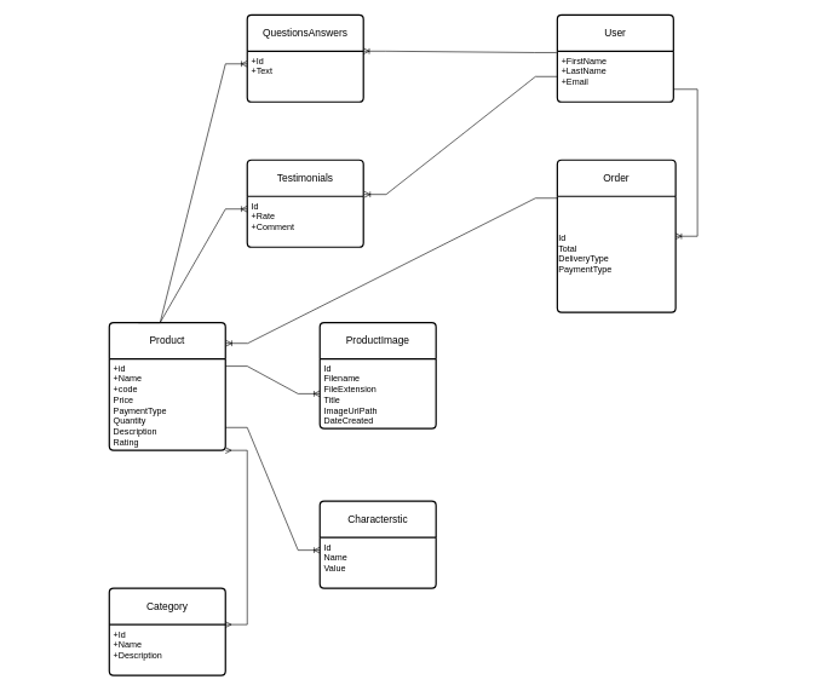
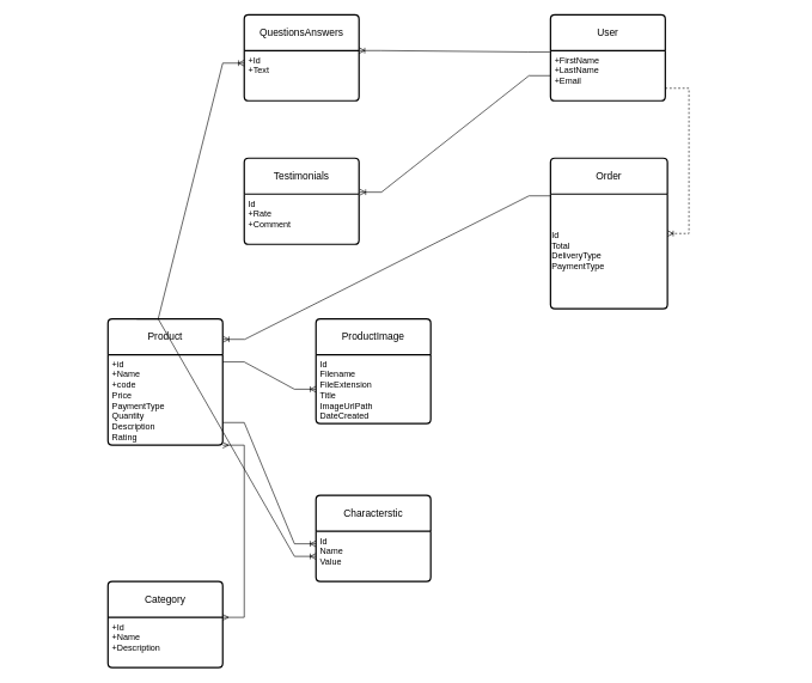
  <mxCell id="0" />
  <mxCell id="1" parent="0" />
  <mxCell id="2" value="&lt;div&gt;User&lt;/div&gt;" style="swimlane;childLayout=stackLayout;horizontal=1;startSize=50;horizontalStack=0;rounded=1;fontSize=14;fontStyle=0;strokeWidth=2;resizeParent=0;resizeLast=1;shadow=0;dashed=0;align=center;arcSize=4;whiteSpace=wrap;html=1;" parent="1" vertex="1"><mxGeometry x="767" y="20" width="160" height="120" as="geometry"><mxRectangle x="505" y="50" width="70" height="50" as="alternateBounds" /></mxGeometry></mxCell>
  <mxCell id="3" value="+FirstName&lt;br&gt;+LastName&lt;br&gt;+Email" style="align=left;strokeColor=none;fillColor=none;spacingLeft=4;fontSize=12;verticalAlign=top;resizable=0;rotatable=0;part=1;html=1;" parent="2" vertex="1"><mxGeometry y="50" width="160" height="70" as="geometry" /></mxCell>
  <mxCell id="4" value="Order" style="swimlane;childLayout=stackLayout;horizontal=1;startSize=50;horizontalStack=0;rounded=1;fontSize=14;fontStyle=0;strokeWidth=2;resizeParent=0;resizeLast=1;shadow=0;dashed=0;align=center;arcSize=4;whiteSpace=wrap;html=1;" parent="1" vertex="1"><mxGeometry x="767" y="220" width="163" height="210" as="geometry"><mxRectangle x="505" y="50" width="70" height="50" as="alternateBounds" /></mxGeometry></mxCell>
  <mxCell id="5" value="&lt;p style=&quot;line-height: 110%;&quot;&gt;&lt;/p&gt;&lt;div align=&quot;left&quot;&gt;Id&lt;/div&gt;&lt;div align=&quot;left&quot;&gt;Total&lt;br&gt;&lt;/div&gt;&lt;div align=&quot;left&quot;&gt;DeliveryType&lt;/div&gt;&lt;div align=&quot;left&quot;&gt;PaymentType&lt;/div&gt;&lt;div align=&quot;left&quot;&gt;&lt;br&gt;&lt;/div&gt;" style="text;html=1;align=left;verticalAlign=middle;resizable=0;points=[];autosize=1;strokeColor=none;fillColor=none;" parent="4" vertex="1"><mxGeometry y="50" width="163" height="160" as="geometry" /></mxCell>
- <mxCell id="6" value="" style="edgeStyle=entityRelationEdgeStyle;fontSize=12;html=1;endArrow=ERoneToMany;rounded=0;exitX=1;exitY=0.75;exitDx=0;exitDy=0;" parent="1" source="3" target="4" edge="1"><mxGeometry width="100" height="100" relative="1" as="geometry"><mxPoint x="1057" y="140" as="sourcePoint" /><mxPoint x="1100" y="240" as="targetPoint" /><Array as="points"><mxPoint x="1070" y="117.5" /><mxPoint x="1060" y="117.5" /><mxPoint x="1080" y="197.5" /><mxPoint x="1110" y="197.5" /></Array></mxGeometry></mxCell>
+ <mxCell id="6" value="" style="edgeStyle=entityRelationEdgeStyle;fontSize=12;html=1;endArrow=ERoneToMany;rounded=0;exitX=1;exitY=0.75;exitDx=0;exitDy=0;dashed=1;" parent="1" source="3" target="4" edge="1"><mxGeometry width="100" height="100" relative="1" as="geometry"><mxPoint x="1057" y="140" as="sourcePoint" /><mxPoint x="1100" y="240" as="targetPoint" /><Array as="points"><mxPoint x="1070" y="117.5" /><mxPoint x="1060" y="117.5" /><mxPoint x="1080" y="197.5" /><mxPoint x="1110" y="197.5" /></Array></mxGeometry></mxCell>
  <mxCell id="7" value="ProductImage" style="swimlane;childLayout=stackLayout;horizontal=1;startSize=50;horizontalStack=0;rounded=1;fontSize=14;fontStyle=0;strokeWidth=2;resizeParent=0;resizeLast=1;shadow=0;dashed=0;align=center;arcSize=4;whiteSpace=wrap;html=1;" parent="1" vertex="1"><mxGeometry x="440" y="444" width="160" height="146" as="geometry" /></mxCell>
  <mxCell id="8" value="&lt;div&gt;Id&lt;/div&gt;&lt;div&gt;Filename&lt;/div&gt;&lt;div&gt;FileExtension&lt;/div&gt;&lt;div&gt;Title&lt;/div&gt;&lt;div&gt;ImageUrlPath&lt;/div&gt;&lt;div&gt;DateCreated&lt;br&gt;&lt;/div&gt;" style="align=left;strokeColor=none;fillColor=none;spacingLeft=4;fontSize=12;verticalAlign=top;resizable=0;rotatable=0;part=1;html=1;" parent="7" vertex="1"><mxGeometry y="50" width="160" height="96" as="geometry" /></mxCell>
  <mxCell id="9" value="" style="edgeStyle=entityRelationEdgeStyle;fontSize=12;html=1;endArrow=ERoneToMany;rounded=0;exitX=1;exitY=0.5;exitDx=0;exitDy=0;entryX=0;entryY=0.5;entryDx=0;entryDy=0;" parent="1" target="8" edge="1"><mxGeometry width="100" height="100" relative="1" as="geometry"><mxPoint x="310" y="504" as="sourcePoint" /><mxPoint x="430" y="540" as="targetPoint" /></mxGeometry></mxCell>
  <mxCell id="10" value="Product" style="swimlane;childLayout=stackLayout;horizontal=1;startSize=50;horizontalStack=0;rounded=1;fontSize=14;fontStyle=0;strokeWidth=2;resizeParent=0;resizeLast=1;shadow=0;dashed=0;align=center;arcSize=4;whiteSpace=wrap;html=1;" parent="1" vertex="1"><mxGeometry x="150" y="444" width="160" height="176" as="geometry" /></mxCell>
  <mxCell id="11" value="+id&lt;br&gt;+Name&lt;br&gt;&lt;div&gt;+code&lt;/div&gt;&lt;div&gt;Price&lt;/div&gt;&lt;div&gt;PaymentType&lt;/div&gt;&lt;div&gt;Quantity&lt;/div&gt;&lt;div&gt;Description&lt;/div&gt;Rating" style="align=left;strokeColor=none;fillColor=none;spacingLeft=4;fontSize=12;verticalAlign=top;resizable=0;rotatable=0;part=1;html=1;" parent="10" vertex="1"><mxGeometry y="50" width="160" height="126" as="geometry" /></mxCell>
  <mxCell id="12" value="Characterstic" style="swimlane;childLayout=stackLayout;horizontal=1;startSize=50;horizontalStack=0;rounded=1;fontSize=14;fontStyle=0;strokeWidth=2;resizeParent=0;resizeLast=1;shadow=0;dashed=0;align=center;arcSize=4;whiteSpace=wrap;html=1;" parent="1" vertex="1"><mxGeometry x="440" y="690" width="160" height="120" as="geometry" /></mxCell>
  <mxCell id="13" value="&lt;div&gt;Id&lt;/div&gt;&lt;div&gt;Name&lt;/div&gt;&lt;div&gt;Value&lt;br&gt;&lt;/div&gt;" style="align=left;strokeColor=none;fillColor=none;spacingLeft=4;fontSize=12;verticalAlign=top;resizable=0;rotatable=0;part=1;html=1;" parent="12" vertex="1"><mxGeometry y="50" width="160" height="70" as="geometry" /></mxCell>
  <mxCell id="14" value="" style="edgeStyle=entityRelationEdgeStyle;fontSize=12;html=1;endArrow=ERoneToMany;rounded=0;exitX=1;exitY=0.75;exitDx=0;exitDy=0;entryX=0;entryY=0.25;entryDx=0;entryDy=0;" parent="1" source="11" target="13" edge="1"><mxGeometry width="100" height="100" relative="1" as="geometry"><mxPoint x="320" y="730" as="sourcePoint" /><mxPoint x="420" y="630" as="targetPoint" /></mxGeometry></mxCell>
  <mxCell id="15" value="Testimonials" style="swimlane;childLayout=stackLayout;horizontal=1;startSize=50;horizontalStack=0;rounded=1;fontSize=14;fontStyle=0;strokeWidth=2;resizeParent=0;resizeLast=1;shadow=0;dashed=0;align=center;arcSize=4;whiteSpace=wrap;html=1;" parent="1" vertex="1"><mxGeometry x="340" y="220" width="160" height="120" as="geometry" /></mxCell>
  <mxCell id="16" value="Id&lt;br&gt;+Rate&lt;br&gt;+Comment" style="align=left;strokeColor=none;fillColor=none;spacingLeft=4;fontSize=12;verticalAlign=top;resizable=0;rotatable=0;part=1;html=1;" parent="15" vertex="1"><mxGeometry y="50" width="160" height="70" as="geometry" /></mxCell>
- <mxCell id="17" value="" style="edgeStyle=entityRelationEdgeStyle;fontSize=12;html=1;endArrow=ERoneToMany;rounded=0;exitX=0.25;exitY=0;exitDx=0;exitDy=0;entryX=0;entryY=0.25;entryDx=0;entryDy=0;" parent="1" source="10" target="16" edge="1"><mxGeometry width="100" height="100" relative="1" as="geometry"><mxPoint x="170" y="370" as="sourcePoint" /><mxPoint x="270" y="270" as="targetPoint" /></mxGeometry></mxCell>
+ <mxCell id="17" value="" style="edgeStyle=entityRelationEdgeStyle;fontSize=12;html=1;endArrow=ERoneToMany;rounded=0;exitX=0.25;exitY=0;exitDx=0;exitDy=0;" parent="1" source="10" target="13" edge="1"><mxGeometry width="100" height="100" relative="1" as="geometry"><mxPoint x="170" y="370" as="sourcePoint" /><mxPoint x="270" y="270" as="targetPoint" /></mxGeometry></mxCell>
  <mxCell id="18" value="QuestionsAnswers" style="swimlane;childLayout=stackLayout;horizontal=1;startSize=50;horizontalStack=0;rounded=1;fontSize=14;fontStyle=0;strokeWidth=2;resizeParent=0;resizeLast=1;shadow=0;dashed=0;align=center;arcSize=4;whiteSpace=wrap;html=1;" parent="1" vertex="1"><mxGeometry x="340" y="20" width="160" height="120" as="geometry" /></mxCell>
  <mxCell id="19" value="+Id&lt;br&gt;+Text" style="align=left;strokeColor=none;fillColor=none;spacingLeft=4;fontSize=12;verticalAlign=top;resizable=0;rotatable=0;part=1;html=1;" parent="18" vertex="1"><mxGeometry y="50" width="160" height="70" as="geometry" /></mxCell>
  <mxCell id="20" value="" style="edgeStyle=entityRelationEdgeStyle;fontSize=12;html=1;endArrow=ERoneToMany;rounded=0;exitX=0.25;exitY=0;exitDx=0;exitDy=0;entryX=0;entryY=0.25;entryDx=0;entryDy=0;" parent="1" source="10" target="19" edge="1"><mxGeometry width="100" height="100" relative="1" as="geometry"><mxPoint x="130" y="300" as="sourcePoint" /><mxPoint x="230" y="200" as="targetPoint" /></mxGeometry></mxCell>
  <mxCell id="21" value="" style="edgeStyle=entityRelationEdgeStyle;fontSize=12;html=1;endArrow=ERoneToMany;rounded=0;exitX=-0.006;exitY=0.433;exitDx=0;exitDy=0;exitPerimeter=0;entryX=1;entryY=0;entryDx=0;entryDy=0;" parent="1" source="2" target="19" edge="1"><mxGeometry width="100" height="100" relative="1" as="geometry"><mxPoint x="500" y="410" as="sourcePoint" /><mxPoint x="600" y="310" as="targetPoint" /></mxGeometry></mxCell>
  <mxCell id="22" value="" style="edgeStyle=entityRelationEdgeStyle;fontSize=12;html=1;endArrow=ERoneToMany;rounded=0;entryX=1.008;entryY=0.395;entryDx=0;entryDy=0;entryPerimeter=0;exitX=0;exitY=0.5;exitDx=0;exitDy=0;" parent="1" source="3" target="15" edge="1"><mxGeometry width="100" height="100" relative="1" as="geometry"><mxPoint x="550" y="310" as="sourcePoint" /><mxPoint x="650" y="210" as="targetPoint" /></mxGeometry></mxCell>
  <mxCell id="23" value="Category" style="swimlane;childLayout=stackLayout;horizontal=1;startSize=50;horizontalStack=0;rounded=1;fontSize=14;fontStyle=0;strokeWidth=2;resizeParent=0;resizeLast=1;shadow=0;dashed=0;align=center;arcSize=4;whiteSpace=wrap;html=1;" parent="1" vertex="1"><mxGeometry x="150" y="810" width="160" height="120" as="geometry" /></mxCell>
  <mxCell id="24" value="+Id&lt;br&gt;+Name&lt;br&gt;+Description" style="align=left;strokeColor=none;fillColor=none;spacingLeft=4;fontSize=12;verticalAlign=top;resizable=0;rotatable=0;part=1;html=1;" parent="23" vertex="1"><mxGeometry y="50" width="160" height="70" as="geometry" /></mxCell>
  <mxCell id="25" value="" style="edgeStyle=entityRelationEdgeStyle;fontSize=12;html=1;endArrow=ERmany;startArrow=ERmany;rounded=0;entryX=1;entryY=1;entryDx=0;entryDy=0;exitX=1;exitY=0;exitDx=0;exitDy=0;" parent="1" source="24" target="11" edge="1"><mxGeometry width="100" height="100" relative="1" as="geometry"><mxPoint x="60" y="790" as="sourcePoint" /><mxPoint x="60" y="600" as="targetPoint" /><Array as="points"><mxPoint y="680" x="20" /><mxPoint x="220" y="730" /><mxPoint x="240" y="630" /></Array></mxGeometry></mxCell>
  <mxCell id="26" value="" style="edgeStyle=entityRelationEdgeStyle;fontSize=12;html=1;endArrow=ERoneToMany;rounded=0;entryX=1.004;entryY=0.162;entryDx=0;entryDy=0;entryPerimeter=0;exitX=0;exitY=0.25;exitDx=0;exitDy=0;" parent="1" source="4" target="10" edge="1"><mxGeometry width="100" height="100" relative="1" as="geometry"><mxPoint x="570" y="360" as="sourcePoint" /><mxPoint x="670" y="260" as="targetPoint" /></mxGeometry></mxCell>
